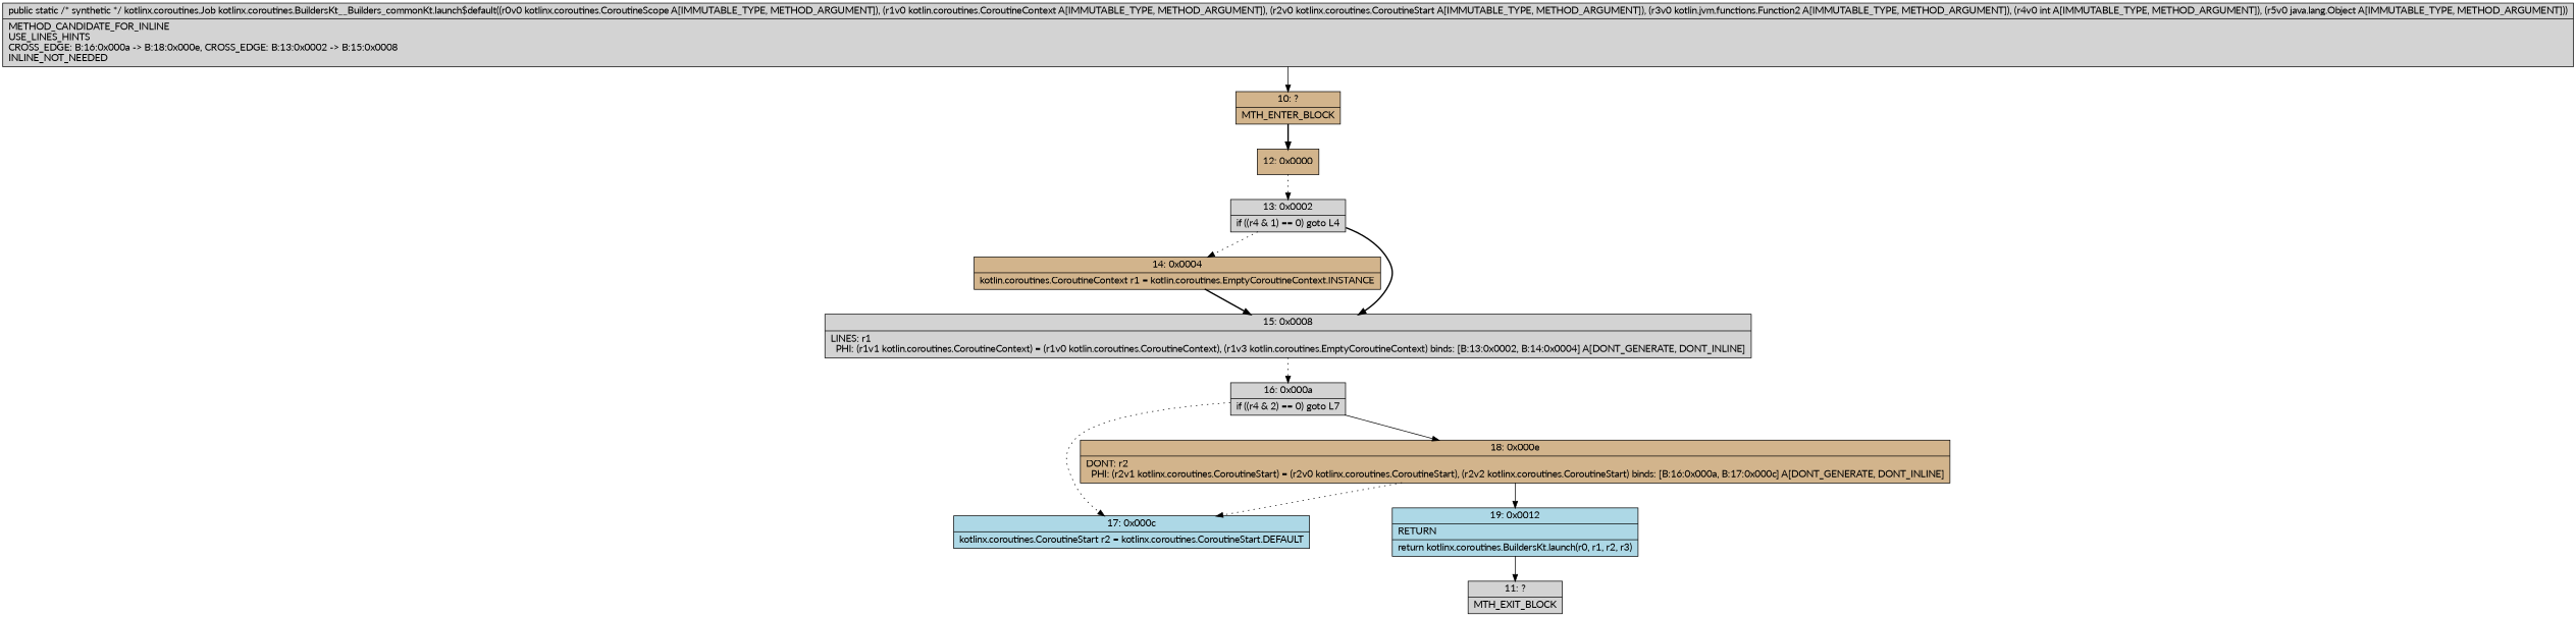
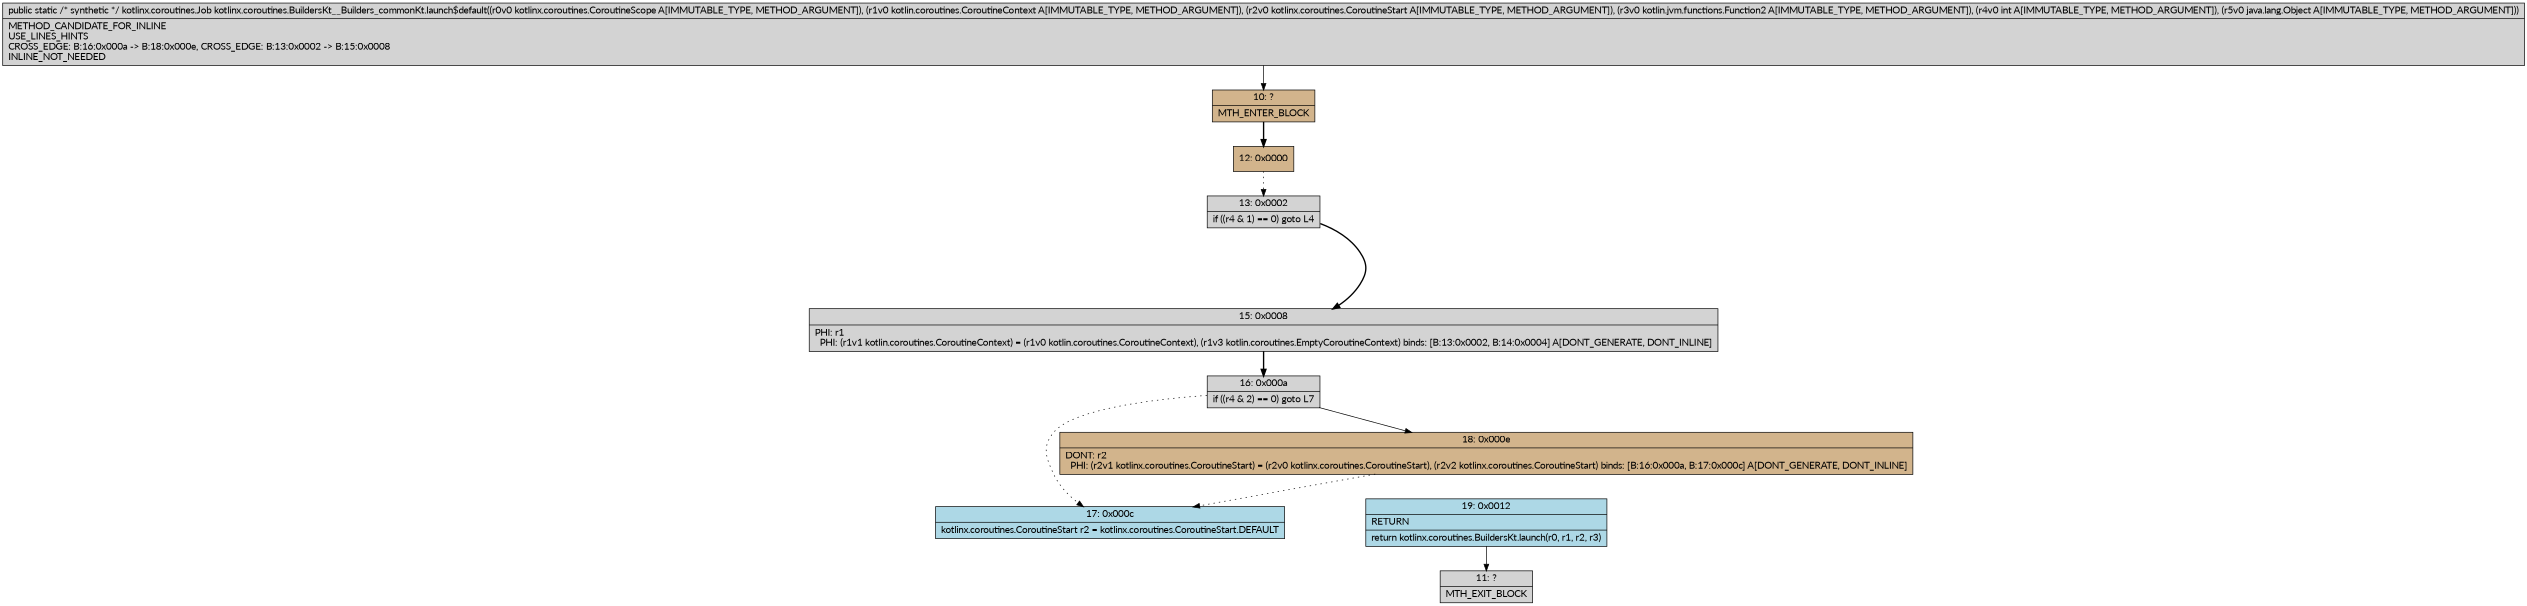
  digraph {
    fontname=Lato
    node [fillcolor=lightgrey fontname=Lato shape=record style=filled]
    edge [fontname=Lato style=bold]
    n1 [fillcolor=tan label="{10\:\ ?|MTH_ENTER_BLOCK\l}"]
    n2 [fillcolor=tan label="{12\:\ 0x0000}"]
    n3 [label="{13\:\ 0x0002|if ((r4 & 1) == 0) goto L4\l}"]
-   n4 [fillcolor=tan label="{14\:\ 0x0004|kotlin.coroutines.CoroutineContext r1 = kotlin.coroutines.EmptyCoroutineContext.INSTANCE\l}"]
-   n5 [label="{15\:\ 0x0008|LINES: r1 \l  PHI: (r1v1 kotlin.coroutines.CoroutineContext) = (r1v0 kotlin.coroutines.CoroutineContext), (r1v3 kotlin.coroutines.EmptyCoroutineContext) binds: [B:13:0x0002, B:14:0x0004] A[DONT_GENERATE, DONT_INLINE]\l}"]
+   n5 [label="{15\:\ 0x0008|PHI: r1 \l  PHI: (r1v1 kotlin.coroutines.CoroutineContext) = (r1v0 kotlin.coroutines.CoroutineContext), (r1v3 kotlin.coroutines.EmptyCoroutineContext) binds: [B:13:0x0002, B:14:0x0004] A[DONT_GENERATE, DONT_INLINE]\l}"]
    n6 [label="{16\:\ 0x000a|if ((r4 & 2) == 0) goto L7\l}"]
    n7 [fillcolor=lightblue label="{17\:\ 0x000c|kotlinx.coroutines.CoroutineStart r2 = kotlinx.coroutines.CoroutineStart.DEFAULT\l}"]
    n8 [fillcolor=tan label="{18\:\ 0x000e|DONT: r2 \l  PHI: (r2v1 kotlinx.coroutines.CoroutineStart) = (r2v0 kotlinx.coroutines.CoroutineStart), (r2v2 kotlinx.coroutines.CoroutineStart) binds: [B:16:0x000a, B:17:0x000c] A[DONT_GENERATE, DONT_INLINE]\l}"]
    n9 [fillcolor=lightblue label="{19\:\ 0x0012|RETURN\l|return kotlinx.coroutines.BuildersKt.launch(r0, r1, r2, r3)\l}"]
    n10 [label="{11\:\ ?|MTH_EXIT_BLOCK\l}"]
    n11 [label="{public static \/* synthetic *\/ kotlinx.coroutines.Job kotlinx.coroutines.BuildersKt__Builders_commonKt.launch$default((r0v0 kotlinx.coroutines.CoroutineScope A[IMMUTABLE_TYPE, METHOD_ARGUMENT]), (r1v0 kotlin.coroutines.CoroutineContext A[IMMUTABLE_TYPE, METHOD_ARGUMENT]), (r2v0 kotlinx.coroutines.CoroutineStart A[IMMUTABLE_TYPE, METHOD_ARGUMENT]), (r3v0 kotlin.jvm.functions.Function2 A[IMMUTABLE_TYPE, METHOD_ARGUMENT]), (r4v0 int A[IMMUTABLE_TYPE, METHOD_ARGUMENT]), (r5v0 java.lang.Object A[IMMUTABLE_TYPE, METHOD_ARGUMENT]))  | METHOD_CANDIDATE_FOR_INLINE\lUSE_LINES_HINTS\lCROSS_EDGE: B:16:0x000a \-\> B:18:0x000e, CROSS_EDGE: B:13:0x0002 \-\> B:15:0x0008\lINLINE_NOT_NEEDED\l}"]
    n1 -> n2
    n2 -> n3 [style=dotted]
-   n3 -> n4 [style=dotted]
    n3 -> n5
-   n4 -> n5
-   n5 -> n6 [style=dotted]
+   n5 -> n6
    n6 -> n7 [style=dotted]
    n6 -> n8 [style=solid]
    n8 -> n7 [style=dotted]
-   n8 -> n9 [style=solid]
    n9 -> n10 [style=solid]
    n11 -> n1 [style=solid]
  }
